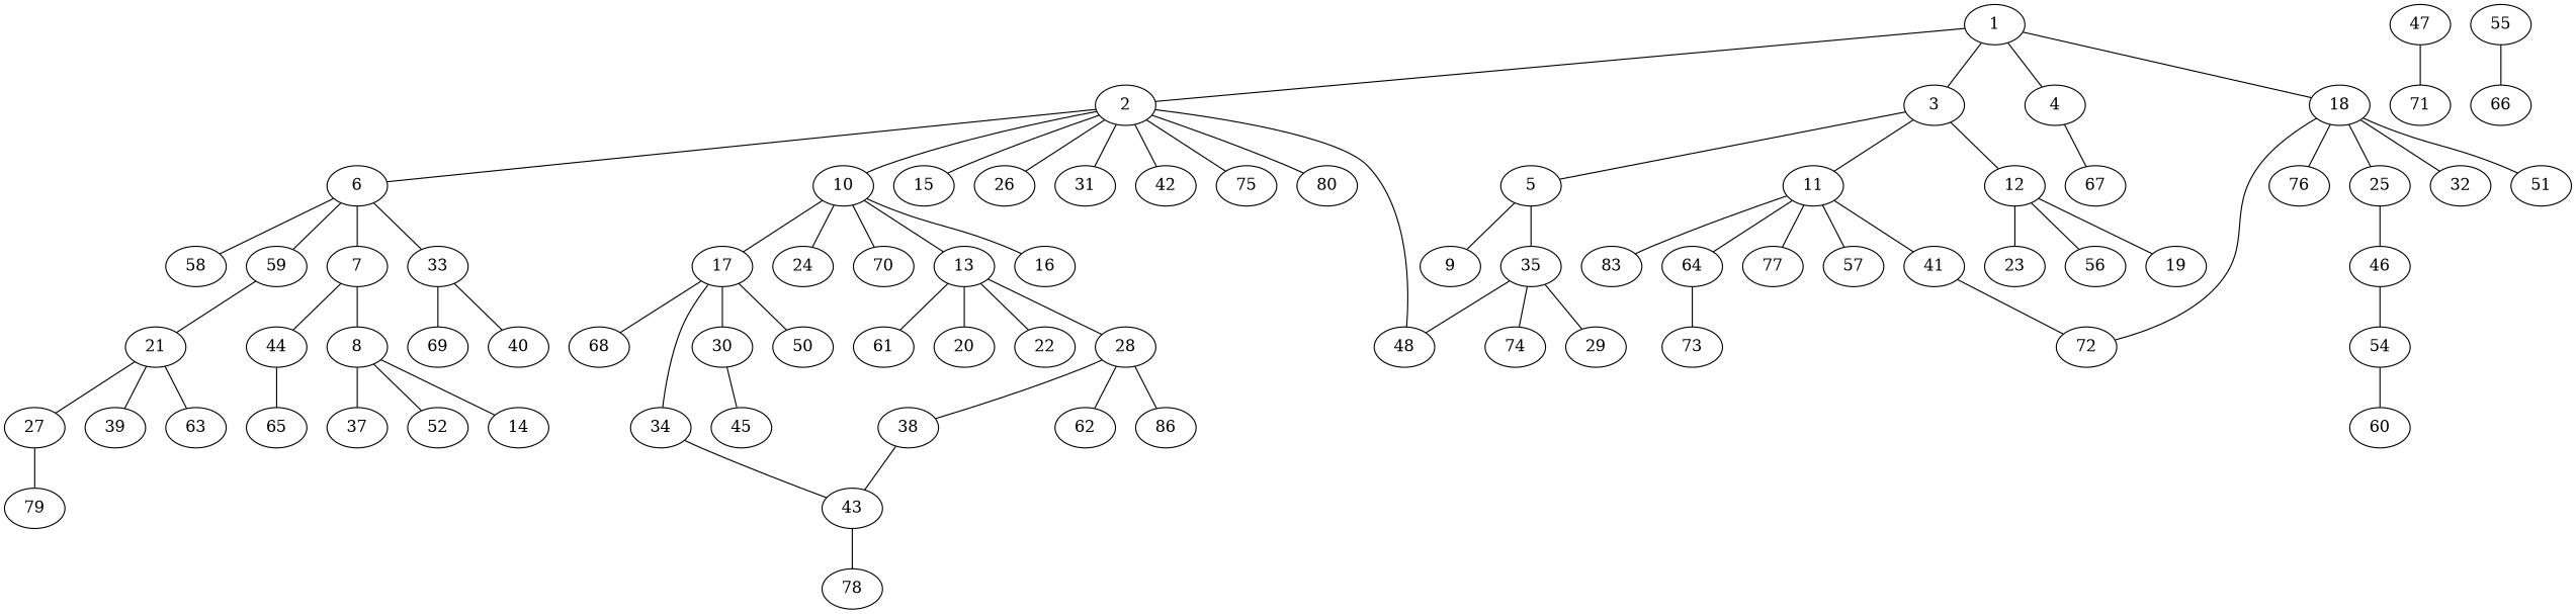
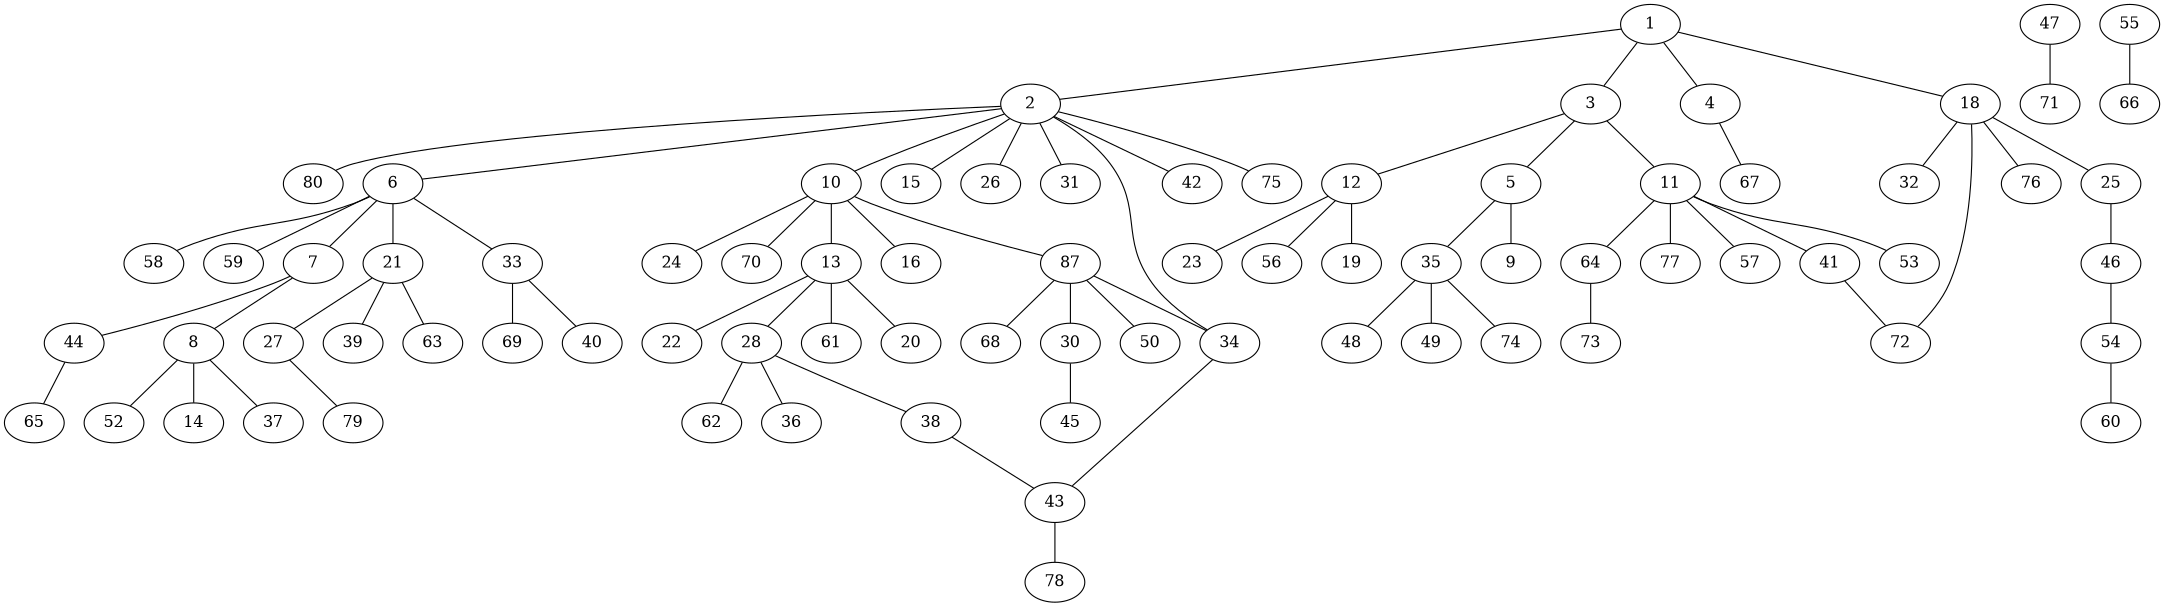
  graph {
    1
    2
    3
    4
    18
    6
    10
    15
    26
    31
    34
    42
    75
    80
    5
    11
    12
    67
    25
    32
-   51
    72
    76
    7
    21
    33
    58
    59
    13
    16
-   17
+   17 [label=87]
    24
    70
    43
    9
    35
    57
    41
-   53 [label=83]
+   53
    64
    77
    19
    23
    56
    46
    8
    44
    27
    39
    63
    40
    69
    20
    22
    28
    61
    30
    50
    68
    78
    48
-   49 [label=29]
+   49
    74
    73
    14
    37
    52
    65
    79
-   36 [label=86]
+   36
    38
    62
    45
    54
    47
    71
    55
    66
    60
    1 -- 2
    1 -- 3
    1 -- 4
    1 -- 18
    2 -- 6
    2 -- 10
    2 -- 15
    2 -- 26
    2 -- 31
-   2 -- 48
+   2 -- 34
    2 -- 42
    2 -- 75
    2 -- 80
    3 -- 5
    3 -- 11
    3 -- 12
    4 -- 67
    18 -- 25
    18 -- 32
-   18 -- 51
    18 -- 72
    18 -- 76
    6 -- 7
-   59 -- 21
+   6 -- 21
    6 -- 33
    6 -- 58
    6 -- 59
    10 -- 13
    10 -- 16
    10 -- 17
    10 -- 24
    10 -- 70
    34 -- 43
    5 -- 9
    5 -- 35
    11 -- 57
    11 -- 41
    11 -- 53
    11 -- 64
    11 -- 77
    12 -- 19
    12 -- 23
    12 -- 56
    25 -- 46
    7 -- 8
    7 -- 44
    21 -- 27
    21 -- 39
    21 -- 63
    33 -- 40
    33 -- 69
    13 -- 20
    13 -- 22
    13 -- 28
    13 -- 61
    17 -- 34
    17 -- 30
    17 -- 50
    17 -- 68
    43 -- 78
    35 -- 48
    35 -- 49
    35 -- 74
    41 -- 72
    64 -- 73
    46 -- 54
    8 -- 14
    8 -- 37
    8 -- 52
    44 -- 65
    27 -- 79
    28 -- 36
    28 -- 38
    28 -- 62
    30 -- 45
    38 -- 43
    54 -- 60
    47 -- 71
    55 -- 66
  }
